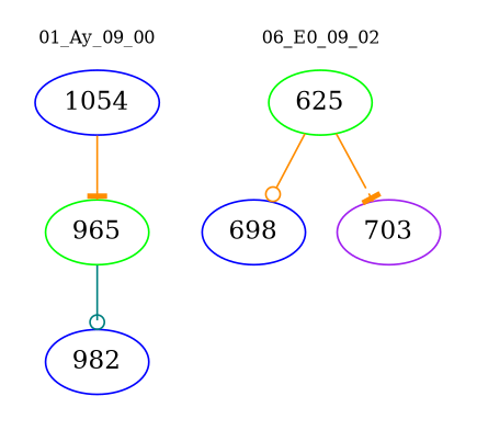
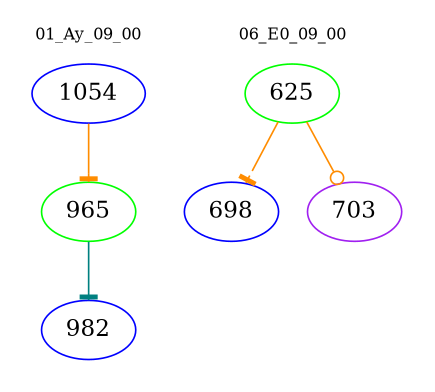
  digraph {
    node [color=blue]
    edge [arrowhead=tee color=darkorange]
    n1 [color=green label=965]
    n2 [label=982]
    n3 [label=1054]
    n4 [color=green label=625]
    n5 [label=698]
    n6 [color=purple label=703]
    subgraph cluster_1 {
      color=white
      fontsize=10
      label="01_Ay_09_00"
      n1
      n2
      n3
    }
    subgraph cluster_2 {
      color=white
      fontsize=10
-     label="06_E0_09_02"
+     label="06_E0_09_00"
      n4
      n5
      n6
    }
-   n1 -> n2 [arrowhead=odot color=teal]
+   n1 -> n2 [color=teal]
    n3 -> n1
-   n4 -> n5 [arrowhead=odot]
-   n4 -> n6
+   n4 -> n5
+   n4 -> n6 [arrowhead=odot]
  }
